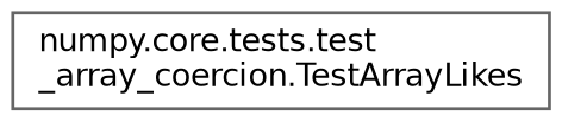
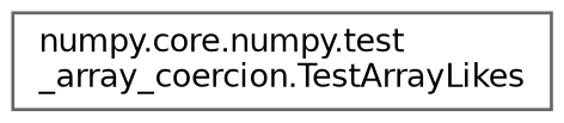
  digraph {
    rankdir=LR
-   n1 [color=grey40 fillcolor=white fontname=Helvetica fontsize=10 height=0.2 label="numpy.core.tests.test\l_array_coercion.TestArrayLikes" shape=box style=filled width=0.4]
+   n1 [color=grey40 fillcolor=white fontname=Helvetica fontsize=10 height=0.2 label="numpy.core.numpy.test\l_array_coercion.TestArrayLikes" shape=box style=filled width=0.4]
  }
